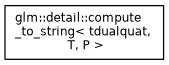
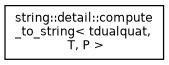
  digraph {
    rankdir=LR
-   n1 [color=black fillcolor=white fontname=Helvetica fontsize=10 height=0.2 label="glm::detail::compute\l_to_string\< tdualquat,\l T, P \>" shape=record style=filled width=0.4]
+   n1 [color=black fillcolor=white fontname=Helvetica fontsize=10 height=0.2 label="string::detail::compute\l_to_string\< tdualquat,\l T, P \>" shape=record style=filled width=0.4]
  }
